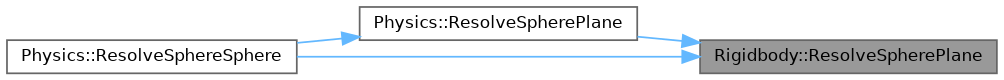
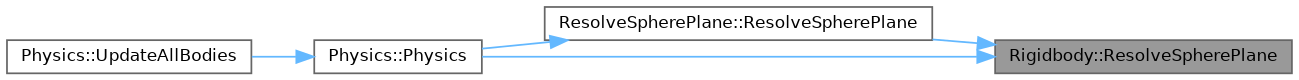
  digraph {
    fontname="DejaVu Sans"
    rankdir=RL
    node [color=grey40 fillcolor=white fontname="DejaVu Sans" fontsize=10 shape=box style=filled]
    edge [color=steelblue1 dir=back fontname="DejaVu Sans" fontsize=10 labelfontname=Helvetica labelfontsize=10 style=solid]
    n1 [color=gray40 fillcolor=grey60 fontcolor=black height=0.2 label="Rigidbody::ResolveSpherePlane" width=0.4]
-   n2 [height=0.2 label="Physics::ResolveSpherePlane" width=0.4]
-   n3 [height=0.2 label="Physics::ResolveSphereSphere" width=0.4]
+   n2 [height=0.2 label="ResolveSpherePlane::ResolveSpherePlane" width=0.4]
+   n3 [height=0.2 label="Physics::Physics" width=0.4]
+   n4 [height=0.2 label="Physics::UpdateAllBodies" width=0.4]
    n1 -> n2
    n1 -> n3
    n2 -> n3
+   n3 -> n4
  }
